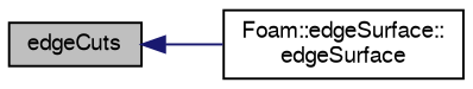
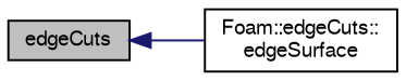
  digraph {
    rankdir=LR
    node [color=black fontname=FreeSans fontsize=10 shape=record]
    n1 [fillcolor=grey75 fontcolor=black height=0.2 label=edgeCuts style=filled width=0.4]
-   n2 [height=0.2 label="Foam::edgeSurface::\ledgeSurface" width=0.4]
+   n2 [height=0.2 label="Foam::edgeCuts::\ledgeSurface" width=0.4]
    n1 -> n2 [color=midnightblue dir=back fontname=FreeSans fontsize=10 labelfontname=FreeSans labelfontsize=10 style=solid]
  }
